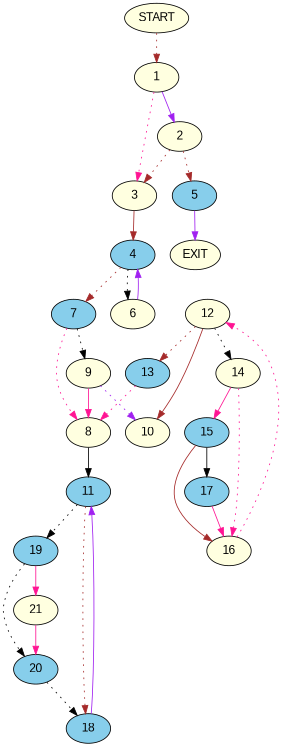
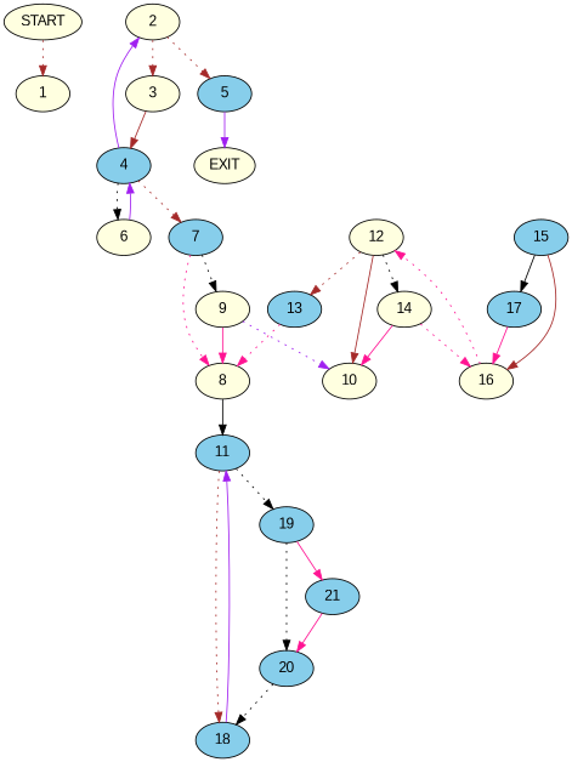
  digraph {
    fontname="Liberation Sans"
    node [fillcolor=lightyellow fontname="Liberation Sans" style=filled]
    edge [color=deeppink fontname="Liberation Sans" style=dotted]
    n1 [label=START]
    1
    2
    3
    n5 [label=EXIT]
    5 [fillcolor=skyblue]
    4 [fillcolor=skyblue]
    6
    7 [fillcolor=skyblue]
    8
    9
    11 [fillcolor=skyblue]
    10
    18 [fillcolor=skyblue]
    19 [fillcolor=skyblue]
    12
    13 [fillcolor=skyblue]
    14
    20 [fillcolor=skyblue]
-   21
+   21 [fillcolor=skyblue]
    15 [fillcolor=skyblue]
    16
    17 [fillcolor=skyblue]
    n1 -> 1 [color=brown]
-   1 -> 2 [color=purple style=solid]
-   1 -> 3
+   4 -> 2 [color=purple style=solid]
    2 -> 3 [color=brown]
    2 -> 5 [color=brown]
    3 -> 4 [color=brown style=solid]
    5 -> n5 [color=purple style=solid]
    4 -> 6 [color=black]
    4 -> 7 [color=brown]
    6 -> 4 [color=purple style=solid]
    7 -> 8
    7 -> 9 [color=black]
    8 -> 11 [color=black style=solid]
    9 -> 8 [style=solid]
    9 -> 10 [color=purple]
    11 -> 18 [color=brown]
    11 -> 19 [color=black]
    18 -> 11 [color=purple style=solid]
    19 -> 20 [color=black]
    19 -> 21 [style=solid]
    12 -> 10 [color=brown style=solid]
    12 -> 13 [color=brown]
    12 -> 14 [color=black]
    13 -> 8
-   14 -> 15 [style=solid]
+   14 -> 10 [style=solid]
    14 -> 16
    20 -> 18 [color=black]
    21 -> 20 [style=solid]
    15 -> 16 [color=brown style=solid]
    15 -> 17 [color=black style=solid]
    16 -> 12
    17 -> 16 [style=solid]
  }
